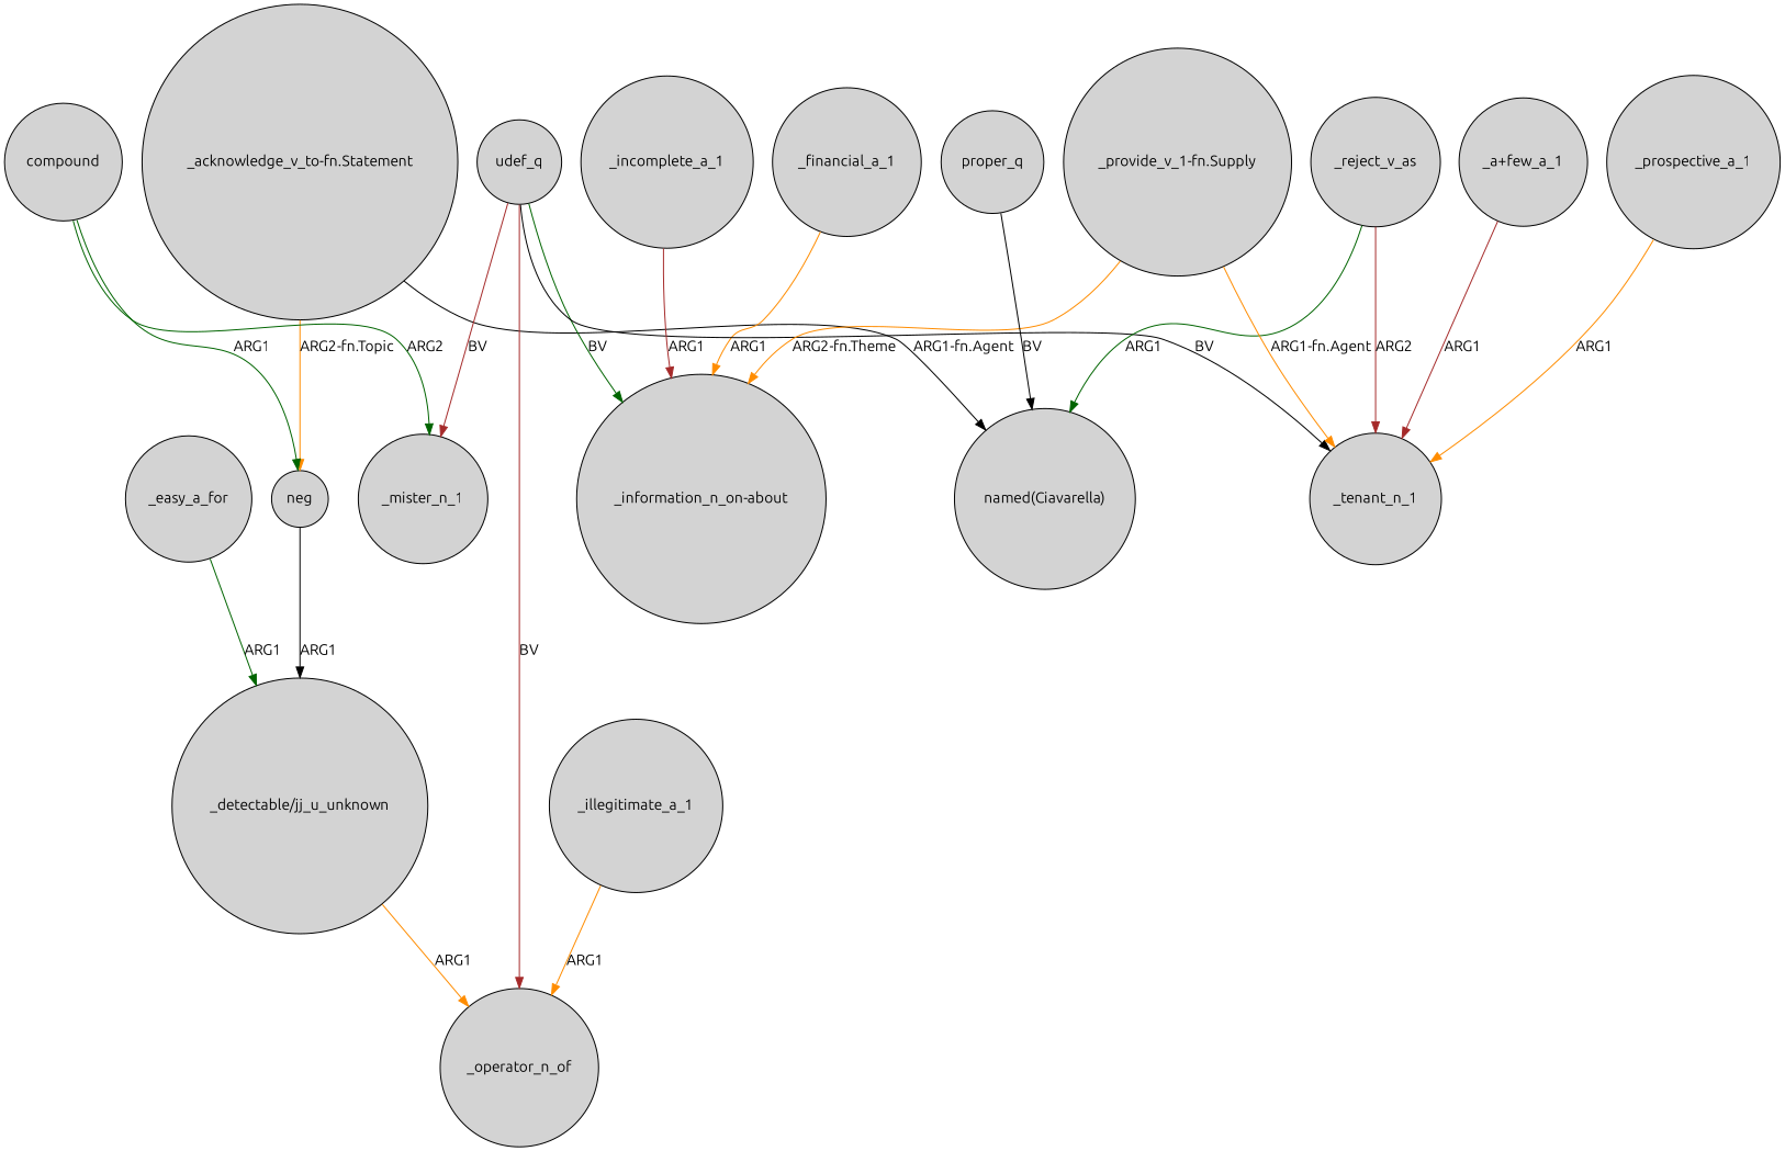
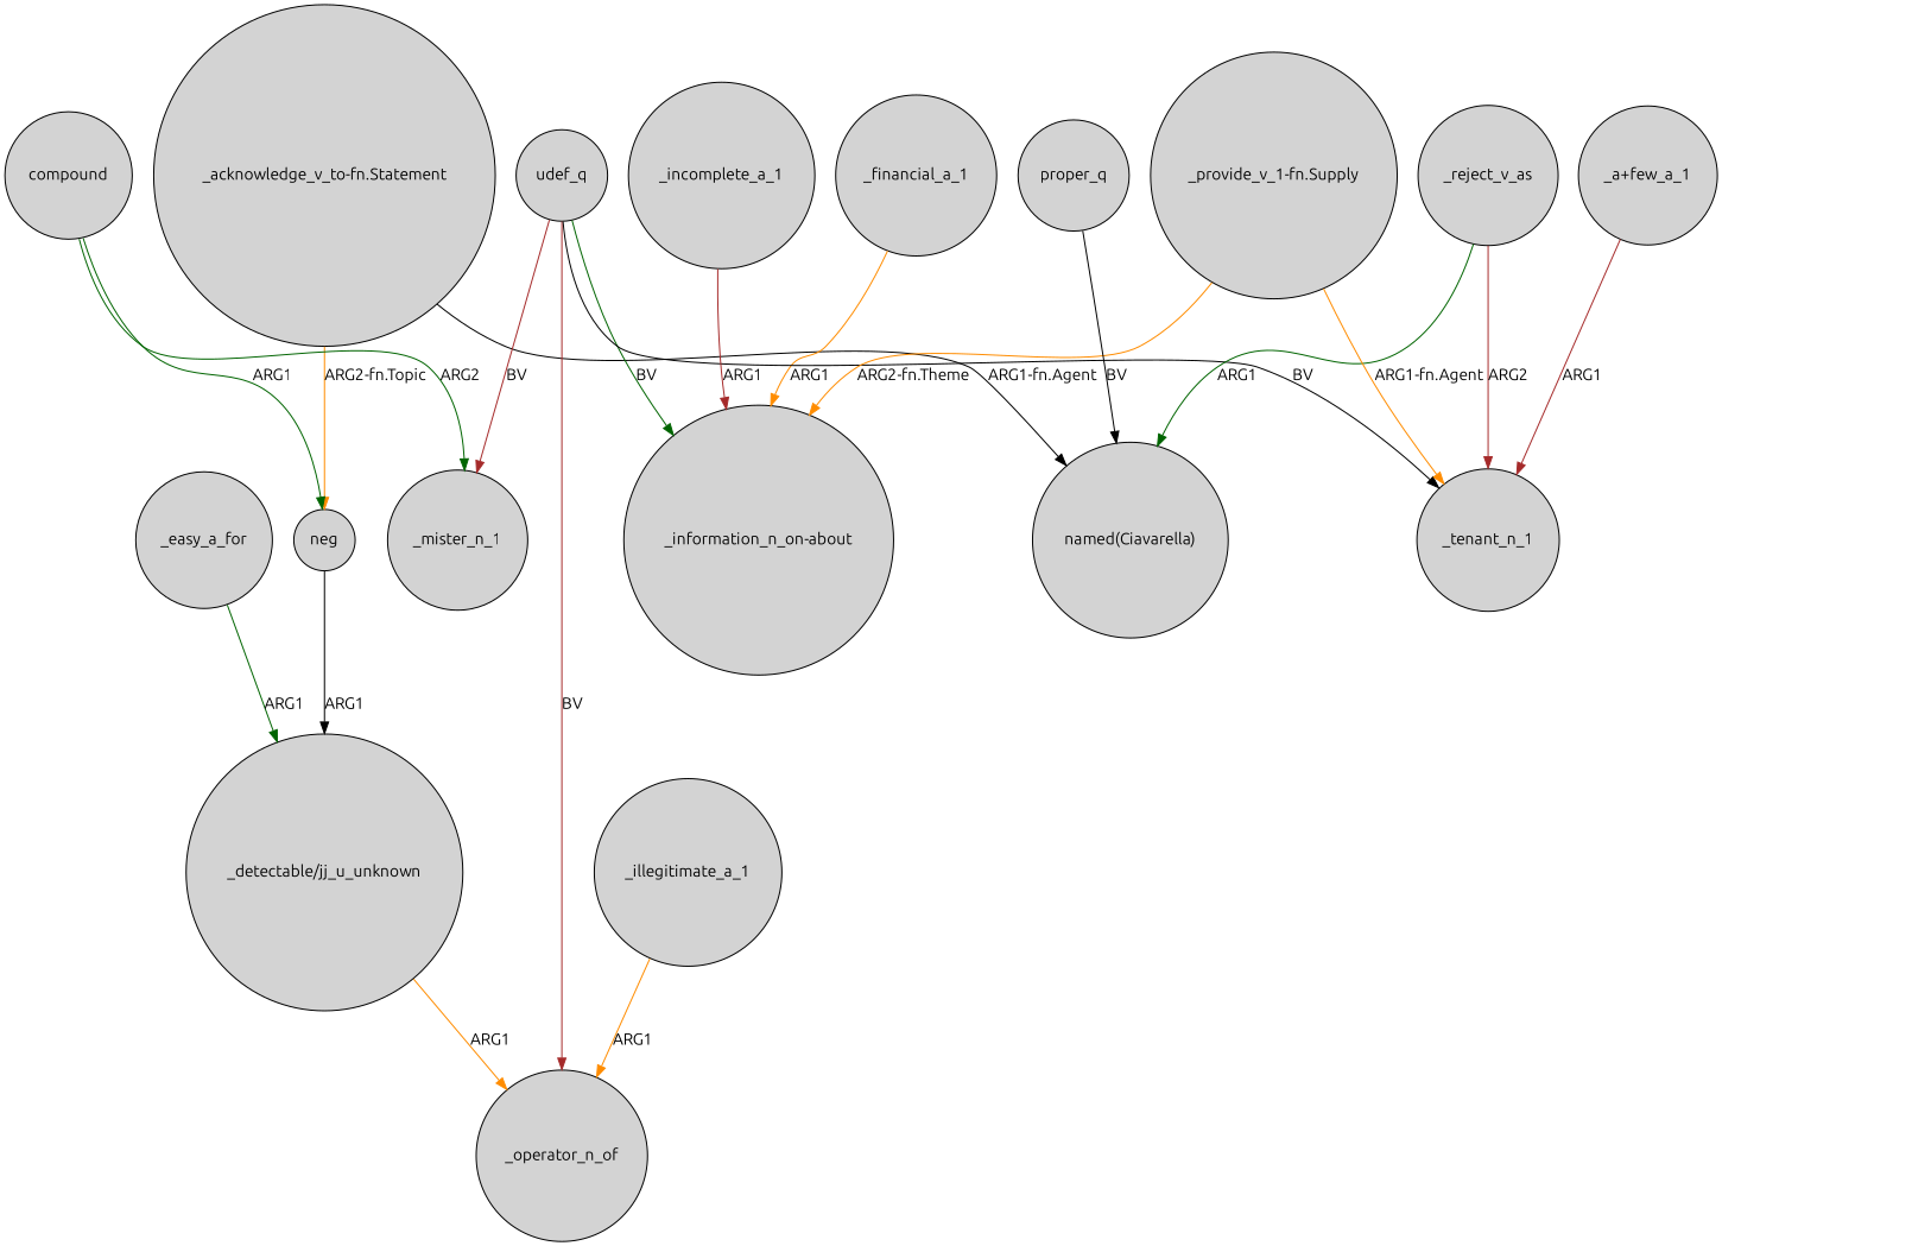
  digraph {
    fontname=Ubuntu
    node [fontname=Ubuntu shape=circle style=filled]
    edge [color=darkorange fontname=Ubuntu]
    "_acknowledge_v_to-fn.Statement"
    neg
    "named(Ciavarella)"
    "_detectable/jj_u_unknown"
    _operator_n_of
    compound
    _mister_n_1
    _financial_a_1
    "_information_n_on-about"
    udef_q
    _tenant_n_1
    _reject_v_as
    "_a+few_a_1"
    "_provide_v_1-fn.Supply"
    proper_q
    _incomplete_a_1
    _illegitimate_a_1
    _easy_a_for
-   _prospective_a_1
    "_acknowledge_v_to-fn.Statement" -> neg [label="ARG2-fn.Topic"]
    "_acknowledge_v_to-fn.Statement" -> "named(Ciavarella)" [color=black label="ARG1-fn.Agent"]
    neg -> "_detectable/jj_u_unknown" [color=black label=ARG1]
    "_detectable/jj_u_unknown" -> _operator_n_of [label=ARG1]
    compound -> neg [color=darkgreen label=ARG1]
    compound -> _mister_n_1 [color=darkgreen label=ARG2]
    _financial_a_1 -> "_information_n_on-about" [label=ARG1]
    udef_q -> _operator_n_of [color=brown label=BV]
    udef_q -> _mister_n_1 [color=brown label=BV]
    udef_q -> "_information_n_on-about" [color=darkgreen label=BV]
    udef_q -> _tenant_n_1 [color=black label=BV]
    _reject_v_as -> "named(Ciavarella)" [color=darkgreen label=ARG1]
    _reject_v_as -> _tenant_n_1 [color=brown label=ARG2]
    "_a+few_a_1" -> _tenant_n_1 [color=brown label=ARG1]
    "_provide_v_1-fn.Supply" -> "_information_n_on-about" [label="ARG2-fn.Theme"]
    "_provide_v_1-fn.Supply" -> _tenant_n_1 [label="ARG1-fn.Agent"]
    proper_q -> "named(Ciavarella)" [color=black label=BV]
    _incomplete_a_1 -> "_information_n_on-about" [color=brown label=ARG1]
    _illegitimate_a_1 -> _operator_n_of [label=ARG1]
    _easy_a_for -> "_detectable/jj_u_unknown" [color=darkgreen label=ARG1]
-   _prospective_a_1 -> _tenant_n_1 [label=ARG1]
  }
